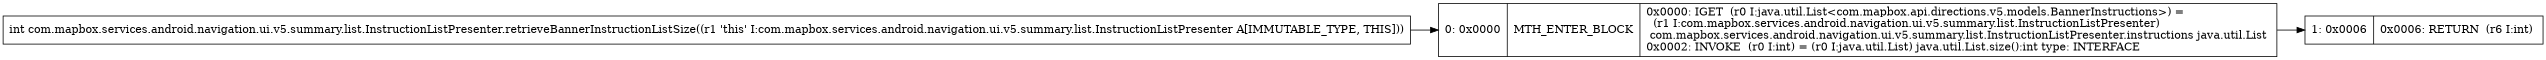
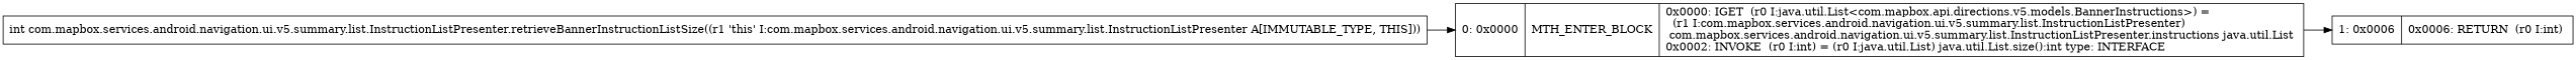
  digraph {
    rankdir=LR
    node [shape=record]
    n1 [label="{0\:\ 0x0000|MTH_ENTER_BLOCK\l|0x0000: IGET  (r0 I:java.util.List\<com.mapbox.api.directions.v5.models.BannerInstructions\>) = \l  (r1 I:com.mapbox.services.android.navigation.ui.v5.summary.list.InstructionListPresenter)\l com.mapbox.services.android.navigation.ui.v5.summary.list.InstructionListPresenter.instructions java.util.List \l0x0002: INVOKE  (r0 I:int) = (r0 I:java.util.List) java.util.List.size():int type: INTERFACE \l}"]
-   n2 [label="{1\:\ 0x0006|0x0006: RETURN  (r6 I:int) \l}"]
+   n2 [label="{1\:\ 0x0006|0x0006: RETURN  (r0 I:int) \l}"]
    n3 [label="{int com.mapbox.services.android.navigation.ui.v5.summary.list.InstructionListPresenter.retrieveBannerInstructionListSize((r1 'this' I:com.mapbox.services.android.navigation.ui.v5.summary.list.InstructionListPresenter A[IMMUTABLE_TYPE, THIS])) }"]
    n1 -> n2
    n3 -> n1
  }
